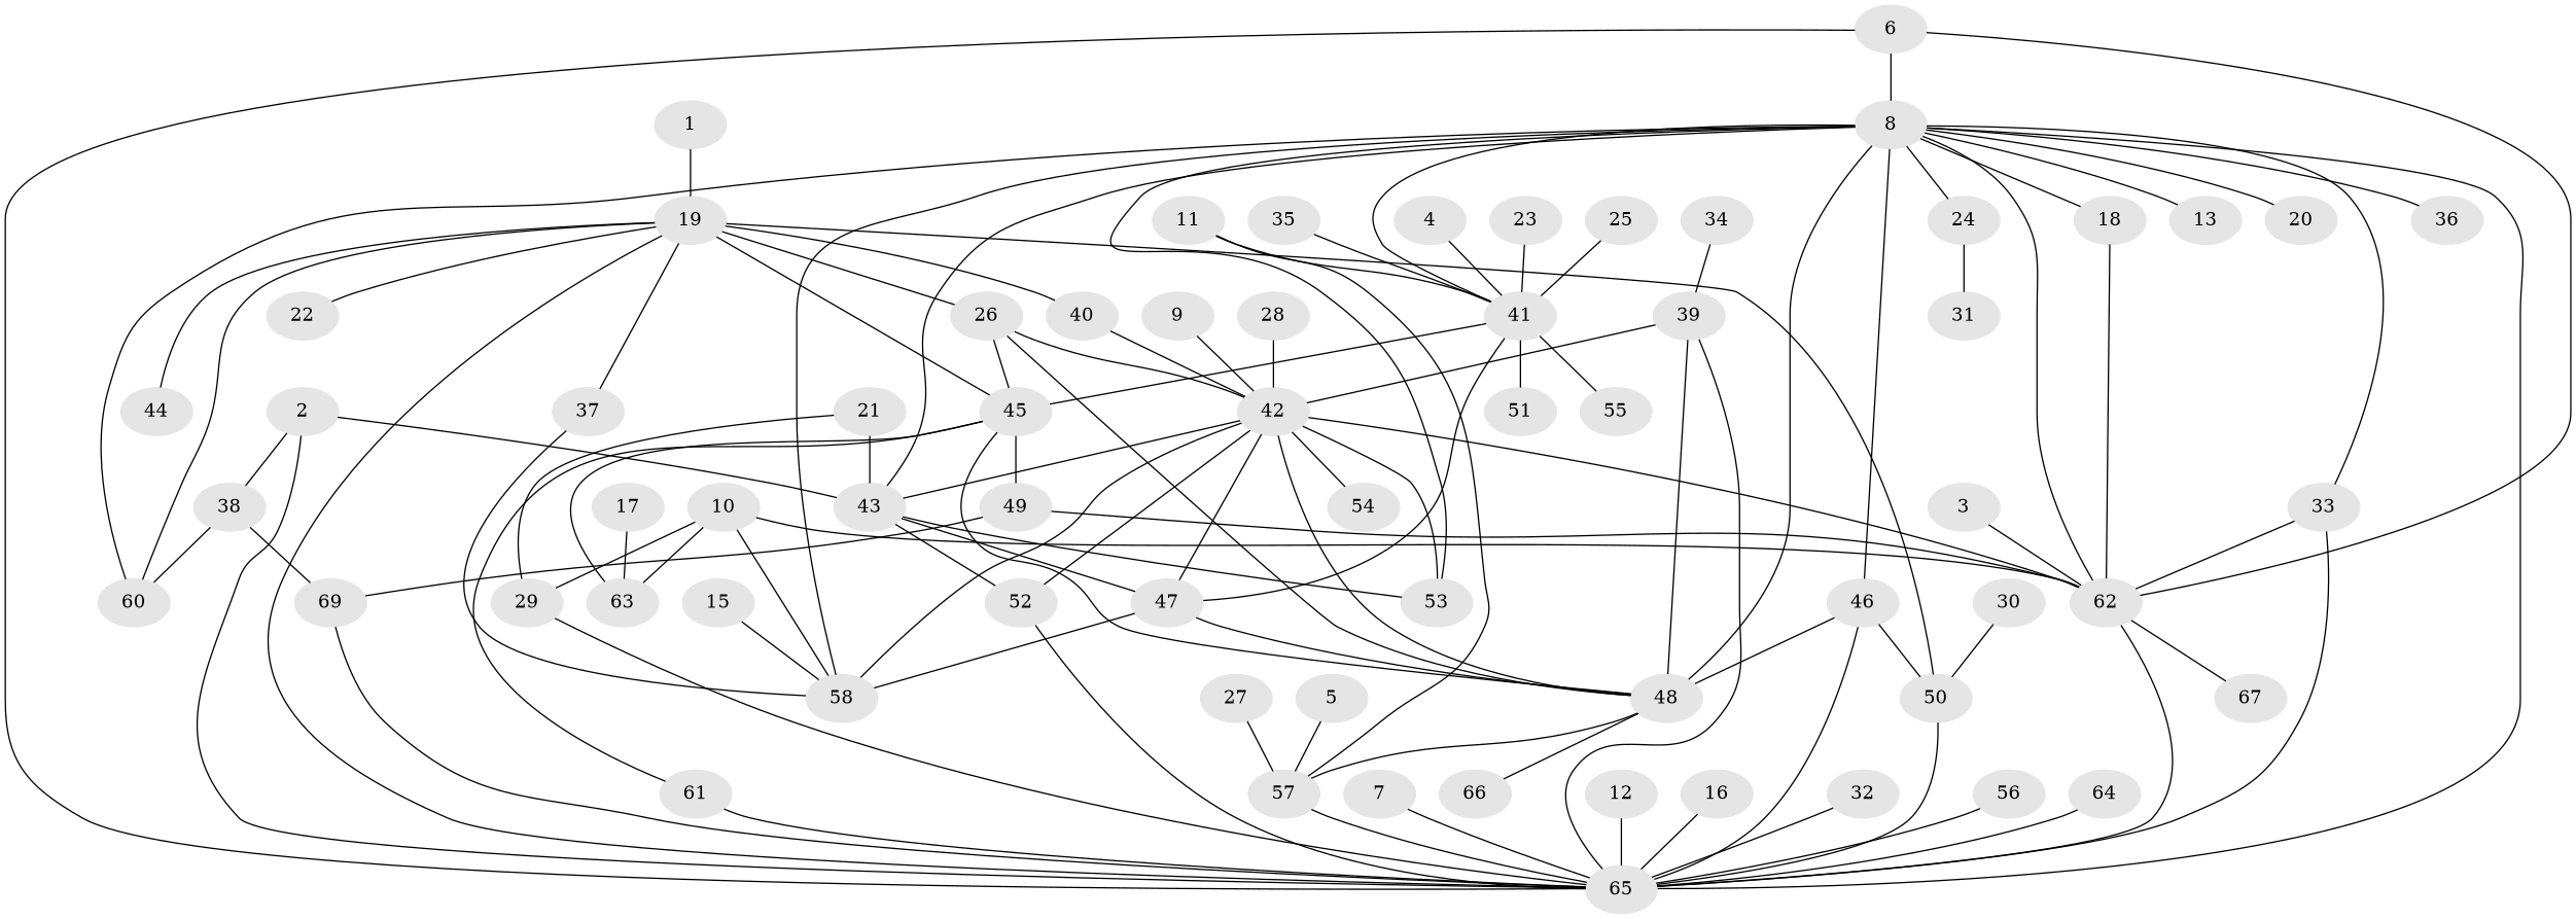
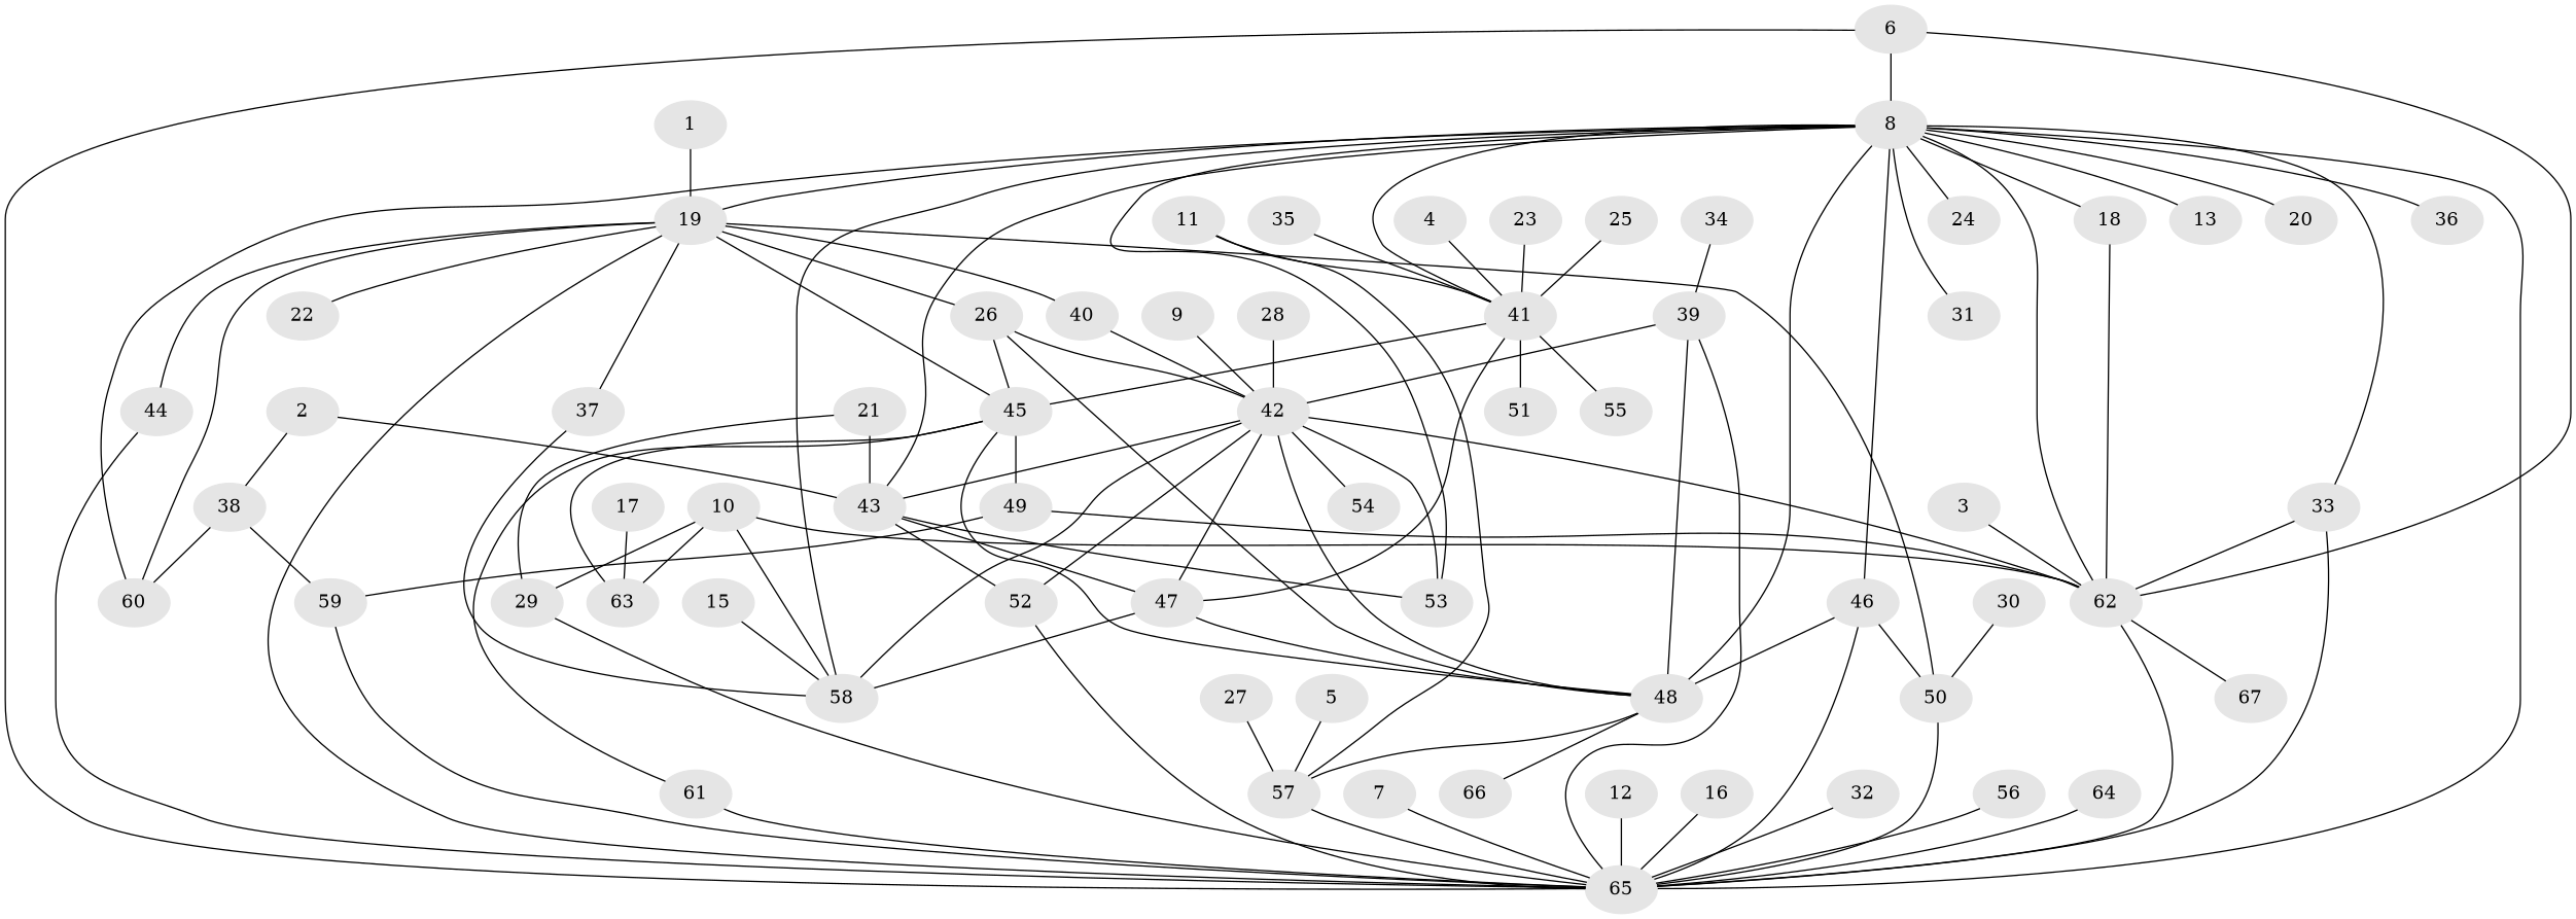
  graph {
    node [color=gray90 style=filled]
    edge [weight=1.0]
    1
    19
    65
    60
    22
    26
    37
    40
    44
    45
    50
    2
    38
    43
-   59 [label=69]
+   59
    53
    47
    52
    3
    62
    67
    4
    41
    51
    55
    5
    57
    6
    8
    13
    18
    20
    24
    31
    33
    36
    46
    48
    58
    7
    66
    9
    42
    54
    10
    29
    63
    11
    12
    15
    16
    17
    49
    61
    21
    23
    25
    27
    28
    30
    32
    34
    39
    35
    56
    64
    1 -- 19
    19 -- 65
    19 -- 60
    19 -- 22
    19 -- 26
    19 -- 37
    19 -- 40
    19 -- 44
    19 -- 45
    19 -- 50
    26 -- 45
    26 -- 48
    26 -- 42
    37 -- 58
    40 -- 42
    45 -- 48
    45 -- 63
    45 -- 49
    45 -- 61
    50 -- 65 [weight=2.0]
-   2 -- 65
+   44 -- 65
    2 -- 38
    2 -- 43
    38 -- 60
    38 -- 59
    43 -- 53
    43 -- 47
    43 -- 52
    59 -- 65
    47 -- 48
    47 -- 58
    52 -- 65
    3 -- 62
    62 -- 65
    62 -- 67
    4 -- 41
    41 -- 45
    41 -- 47
    41 -- 51
    41 -- 55
    5 -- 57
    57 -- 65
    6 -- 65
    6 -- 62
    6 -- 8
+   8 -- 19
    8 -- 65 [weight=3.0]
    8 -- 60
    8 -- 43
    8 -- 53
    8 -- 62
    8 -- 41
    8 -- 13
    8 -- 18 [weight=2.0]
    8 -- 20
    8 -- 24
-   24 -- 31
+   8 -- 31
    8 -- 33
    8 -- 36
    8 -- 46
    8 -- 48 [weight=2.0]
    8 -- 58 [weight=3.0]
    18 -- 62
    33 -- 65
    33 -- 62
    46 -- 65
    46 -- 50
    46 -- 48
    48 -- 57
    48 -- 66
    7 -- 65
    9 -- 42
    42 -- 43
    42 -- 53
    42 -- 47
    42 -- 52
    42 -- 62
    42 -- 48
    42 -- 58
    42 -- 54
    10 -- 62
    10 -- 58
    10 -- 29
    10 -- 63
    29 -- 65
    11 -- 41
    11 -- 57
    12 -- 65
    15 -- 58
    16 -- 65
    17 -- 63
    49 -- 59
    49 -- 62
    61 -- 65 [weight=2.0]
    21 -- 43
    21 -- 29
    23 -- 41
    25 -- 41
    27 -- 57
    28 -- 42
    30 -- 50
    32 -- 65
    34 -- 39
    39 -- 65
    39 -- 48
    39 -- 42 [weight=2.0]
    35 -- 41
    56 -- 65
    64 -- 65
  }
